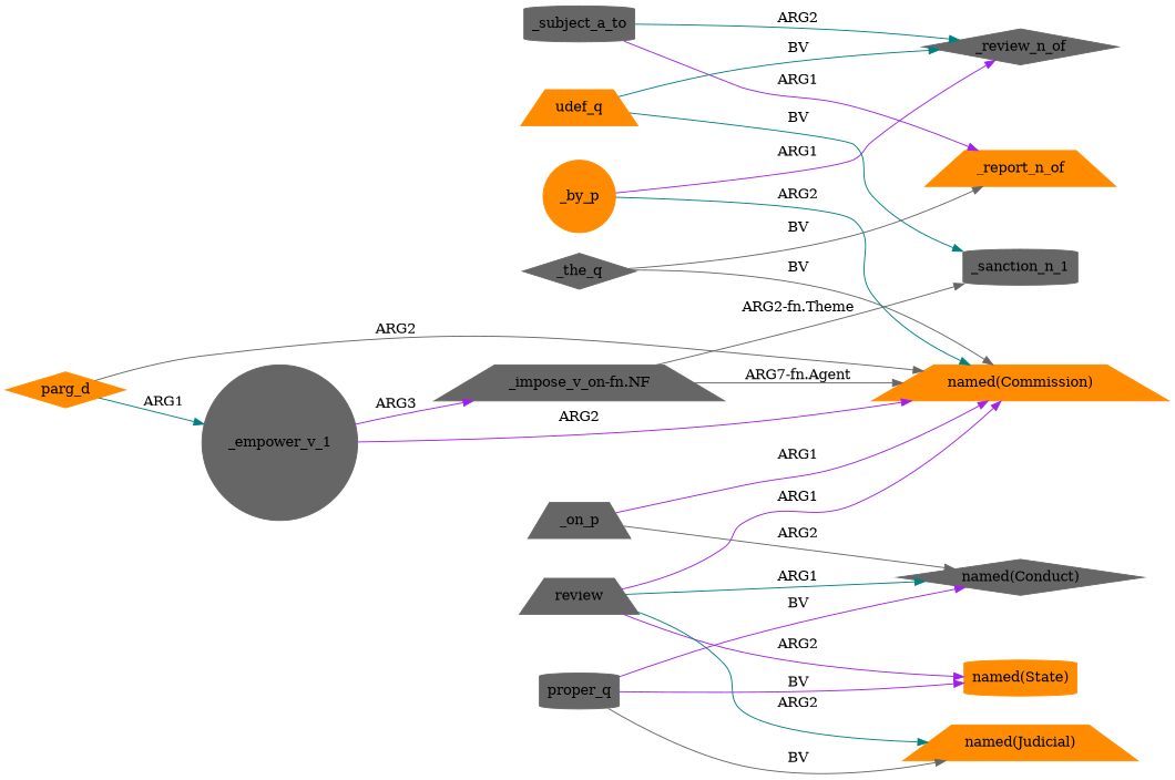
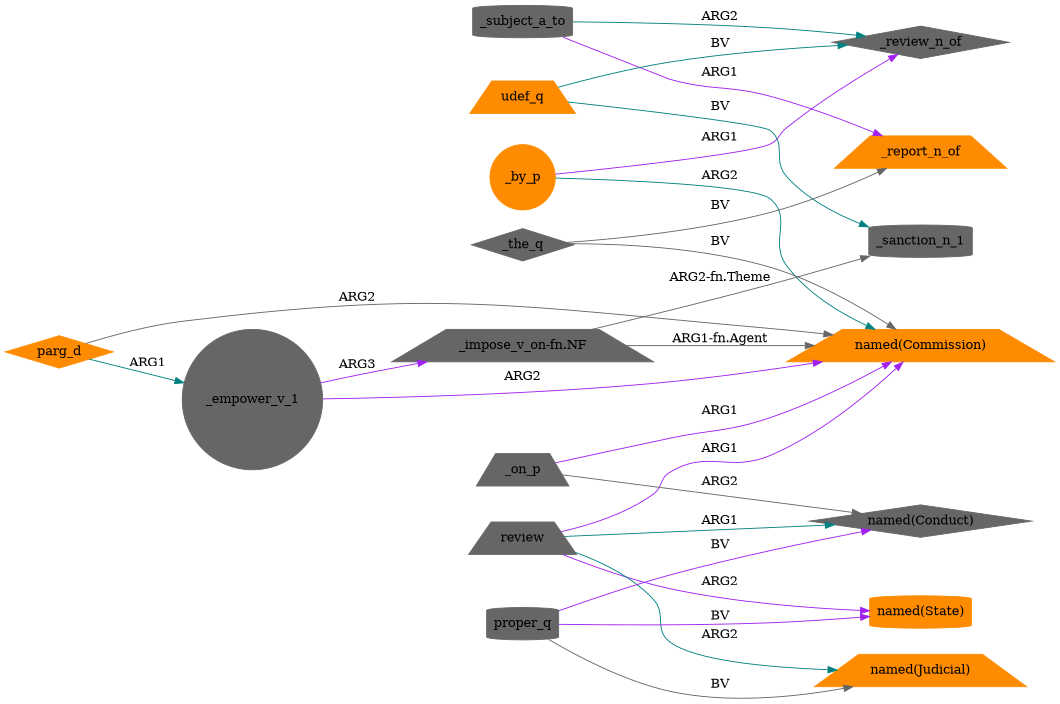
  digraph {
    rankdir=LR
    node [color=gray40 shape=trapezium style=filled]
    edge [color=purple]
    _by_p [color=darkorange shape=circle]
    _review_n_of [shape=diamond]
    "named(Commission)" [color=darkorange]
    n4 [label=review]
    "named(Conduct)" [shape=diamond]
    "named(State)" [color=darkorange shape=cylinder]
    "named(Judicial)" [color=darkorange]
    _on_p
    _subject_a_to [shape=cylinder]
    _report_n_of [color=darkorange]
    parg_d [color=darkorange shape=diamond]
    _empower_v_1 [shape=circle]
    "_impose_v_on-fn.NF"
    udef_q [color=darkorange]
    _sanction_n_1 [shape=cylinder]
    proper_q [shape=cylinder]
    _the_q [shape=diamond]
    _by_p -> _review_n_of [label=ARG1]
    _by_p -> "named(Commission)" [color=teal label=ARG2]
    n4 -> "named(Commission)" [label=ARG1]
    n4 -> "named(Conduct)" [color=teal label=ARG1]
    n4 -> "named(State)" [label=ARG2]
    n4 -> "named(Judicial)" [color=teal label=ARG2]
    _on_p -> "named(Commission)" [label=ARG1]
    _on_p -> "named(Conduct)" [color=gray40 label=ARG2]
    _subject_a_to -> _review_n_of [color=teal label=ARG2]
    _subject_a_to -> _report_n_of [label=ARG1]
    parg_d -> "named(Commission)" [color=gray40 label=ARG2]
    parg_d -> _empower_v_1 [color=teal label=ARG1]
    _empower_v_1 -> "named(Commission)" [label=ARG2]
    _empower_v_1 -> "_impose_v_on-fn.NF" [label=ARG3]
-   "_impose_v_on-fn.NF" -> "named(Commission)" [color=gray40 label="ARG7-fn.Agent"]
+   "_impose_v_on-fn.NF" -> "named(Commission)" [color=gray40 label="ARG1-fn.Agent"]
    "_impose_v_on-fn.NF" -> _sanction_n_1 [color=gray40 label="ARG2-fn.Theme"]
    udef_q -> _review_n_of [color=teal label=BV]
    udef_q -> _sanction_n_1 [color=teal label=BV]
    proper_q -> "named(Conduct)" [label=BV]
    proper_q -> "named(State)" [label=BV]
    proper_q -> "named(Judicial)" [color=gray40 label=BV]
    _the_q -> "named(Commission)" [color=gray40 label=BV]
    _the_q -> _report_n_of [color=gray40 label=BV]
  }
